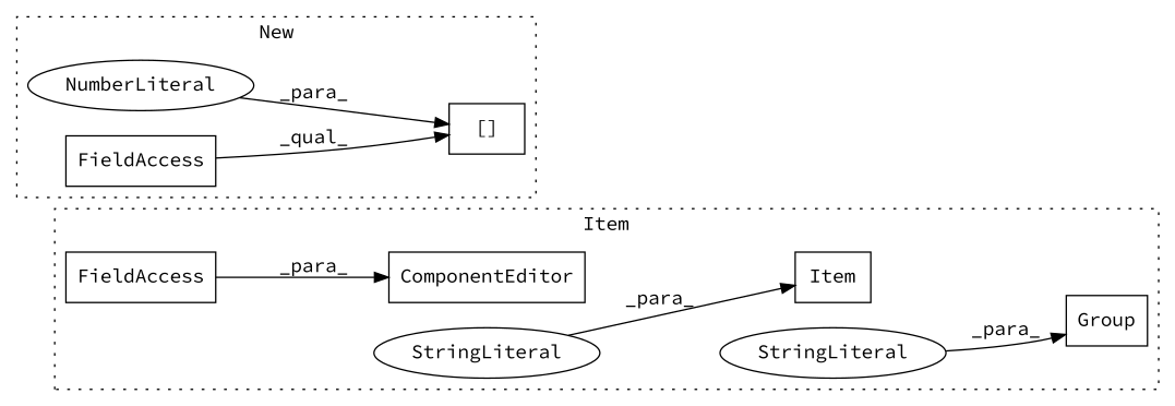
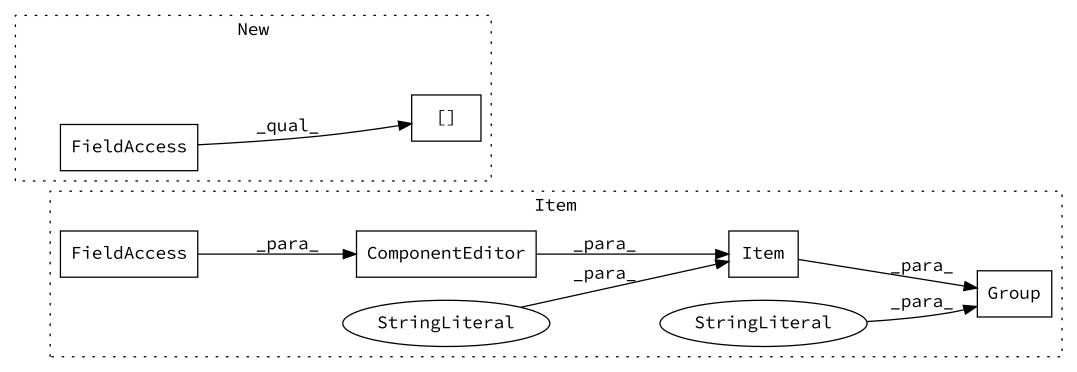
  digraph {
    fontname="Source Code Pro"
    rankdir=LR
    node [a=32 fontname="Source Code Pro" l="5,1" shape=box]
    edge [fontname="Source Code Pro"]
    n1 [l="16,1" label=ComponentEditor s="2312,2332"]
    n2 [l="6,1" label=Group s="2294,2351"]
    n3 [label=Item s="2300,2339"]
    n4 [a=22 l=4 label=FieldAccess s=2328]
    n5 [a=45 l=6 label=StringLiteral s=2305 shape=ellipse]
    n6 [a=45 l=10 label=StringLiteral s=2341 shape=ellipse]
    n7 [a=2 label="[]" s="2308,2314"]
-   n8 [a=34 l=1 label=NumberLiteral s=2313 shape=ellipse]
    n9 [a=22 l=4 label=FieldAccess s=2308]
    subgraph cluster_1 {
      label=Item
      style=dotted
      n1
      n2
      n3
      n4
      n5
      n6
    }
    subgraph cluster_2 {
      label=New
      style=dotted
      n7
-     n8
      n9
    }
+   n1 -> n3 [label=_para_]
+   n3 -> n2 [label=_para_]
    n4 -> n1 [label=_para_]
    n5 -> n3 [label=_para_]
    n6 -> n2 [label=_para_]
-   n8 -> n7 [label=_para_]
    n9 -> n7 [label=_qual_]
  }
